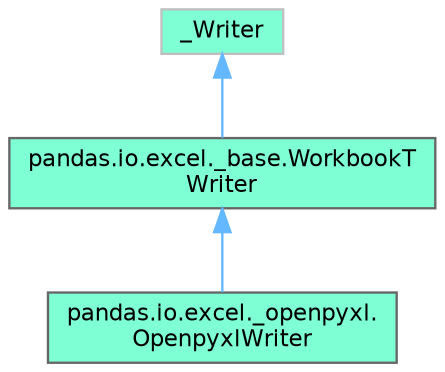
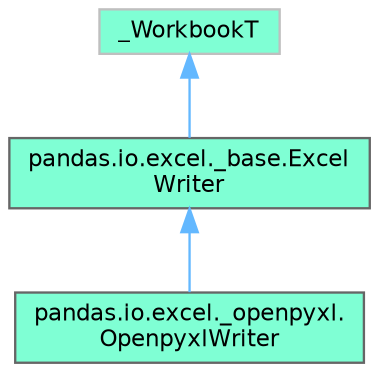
  digraph {
    node [color=gray40 fillcolor=aquamarine fontname=Helvetica fontsize=10 shape=box style=filled]
    edge [color=steelblue1 dir=back fontname=Helvetica fontsize=10 labelfontname=Helvetica labelfontsize=10 style=solid]
    n1 [fontcolor=black height=0.2 label="pandas.io.excel._openpyxl.\lOpenpyxlWriter" width=0.4]
-   n2 [height=0.2 label="pandas.io.excel._base.WorkbookT\lWriter" width=0.4]
-   n3 [color=grey75 height=0.2 label=_Writer width=0.4]
+   n2 [height=0.2 label="pandas.io.excel._base.Excel\lWriter" width=0.4]
+   n3 [color=grey75 height=0.2 label=_WorkbookT width=0.4]
    n2 -> n1
    n3 -> n2
  }
